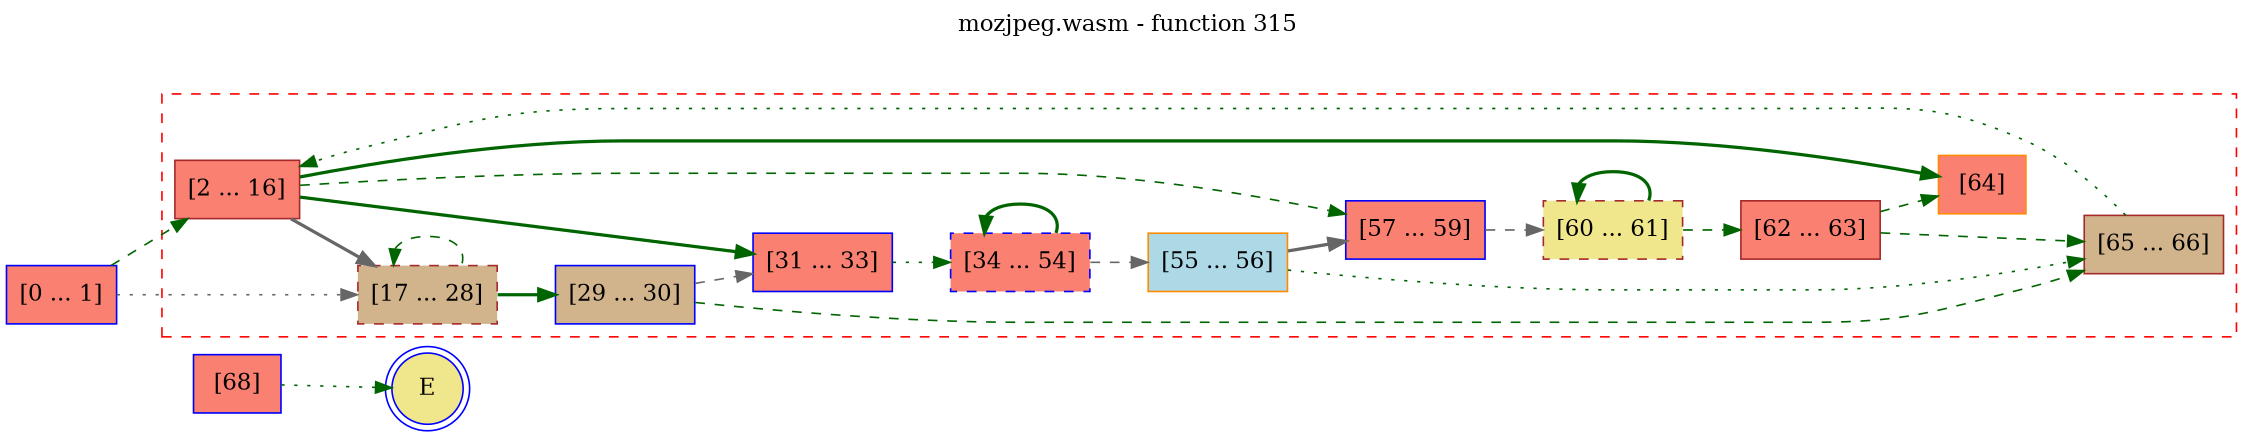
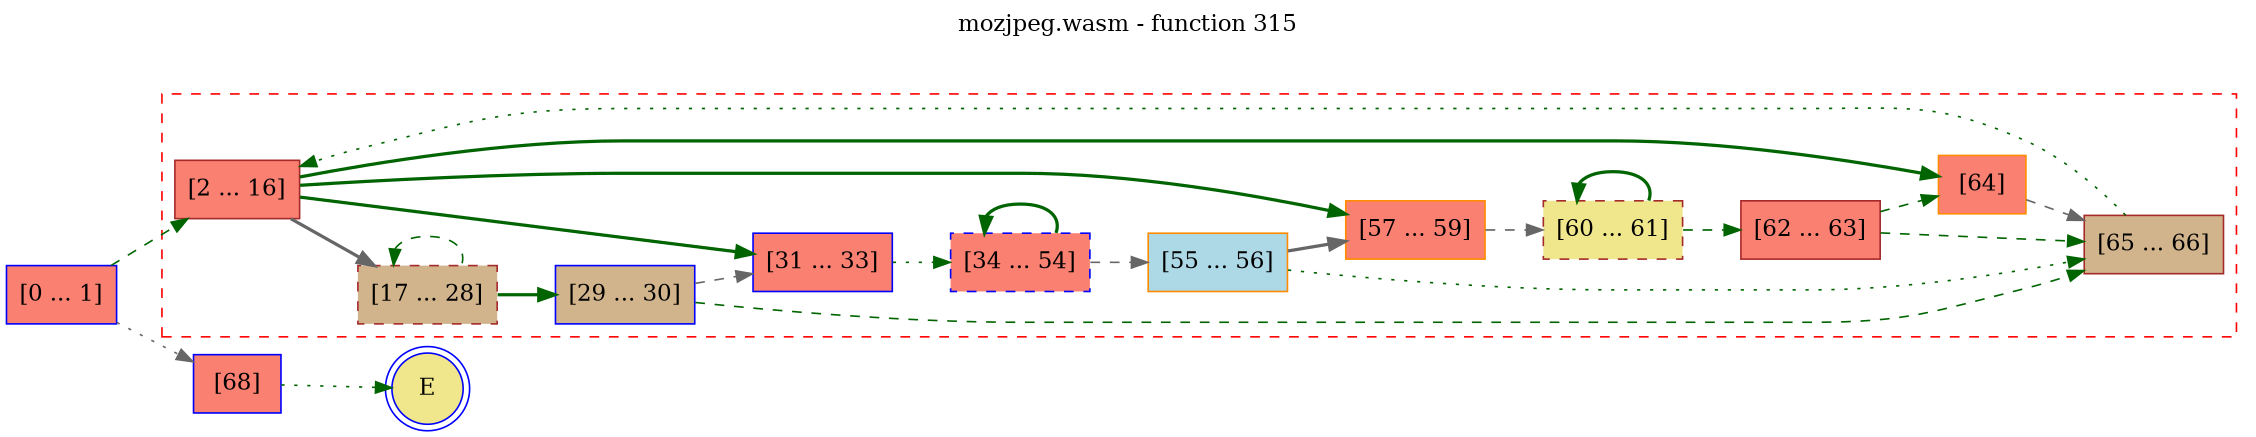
  digraph {
    label="mozjpeg.wasm - function 315"
    labelfontcolor=black
    labelfontname=Helvetica
    labelfontsize=16
    labelloc=t
    rankdir=LR
    node [color=blue fillcolor=salmon shape=box style="solid,filled"]
    edge [color=darkgreen style=dashed]
    n1 [color=brown label="[2 ... 16]"]
    n2 [color=brown fillcolor=tan label="[17 ... 28]" style="dashed,filled"]
    n3 [fillcolor=tan label="[29 ... 30]"]
    n4 [label="[31 ... 33]"]
    n5 [label="[34 ... 54]" style="dashed,filled"]
    n6 [color=darkorange fillcolor=lightblue label="[55 ... 56]"]
-   n7 [label="[57 ... 59]"]
+   n7 [color=darkorange label="[57 ... 59]"]
    n8 [color=brown fillcolor=khaki label="[60 ... 61]" style="dashed,filled"]
    n9 [color=brown label="[62 ... 63]"]
    n10 [color=darkorange label="[64]"]
    n11 [color=brown fillcolor=tan label="[65 ... 66]"]
    E [fillcolor=khaki shape=doublecircle style=filled]
    n13 [label="[0 ... 1]"]
    n14 [label="[68]"]
    subgraph cluster_1 {
      color=red
      label=""
      style=dashed
      n1
      n2
      n3
      n4
      n5
      n6
      n7
      n8
      n9
      n10
      n11
    }
    n1 -> n2 [color=gray40 style=bold]
    n1 -> n4 [style=bold]
-   n1 -> n7
+   n1 -> n7 [style=bold]
    n1 -> n10 [style=bold]
    n2 -> n2 [dir=back]
    n2 -> n3 [style=bold]
    n3 -> n4 [color=gray40]
    n3 -> n11
    n4 -> n5 [style=dotted]
    n5 -> n5 [dir=back style=bold]
    n5 -> n6 [color=gray40]
    n6 -> n7 [color=gray40 style=bold]
    n6 -> n11 [style=dotted]
    n7 -> n8 [color=gray40]
    n8 -> n8 [dir=back style=bold]
    n8 -> n9
    n9 -> n10
    n9 -> n11
+   n10 -> n11 [color=gray40]
    n11 -> n1 [style=dotted]
    n13 -> n1
-   n13 -> n2 [color=gray40 style=dotted]
+   n13 -> n14 [color=gray40 style=dotted]
    n14 -> E [style=dotted]
  }
